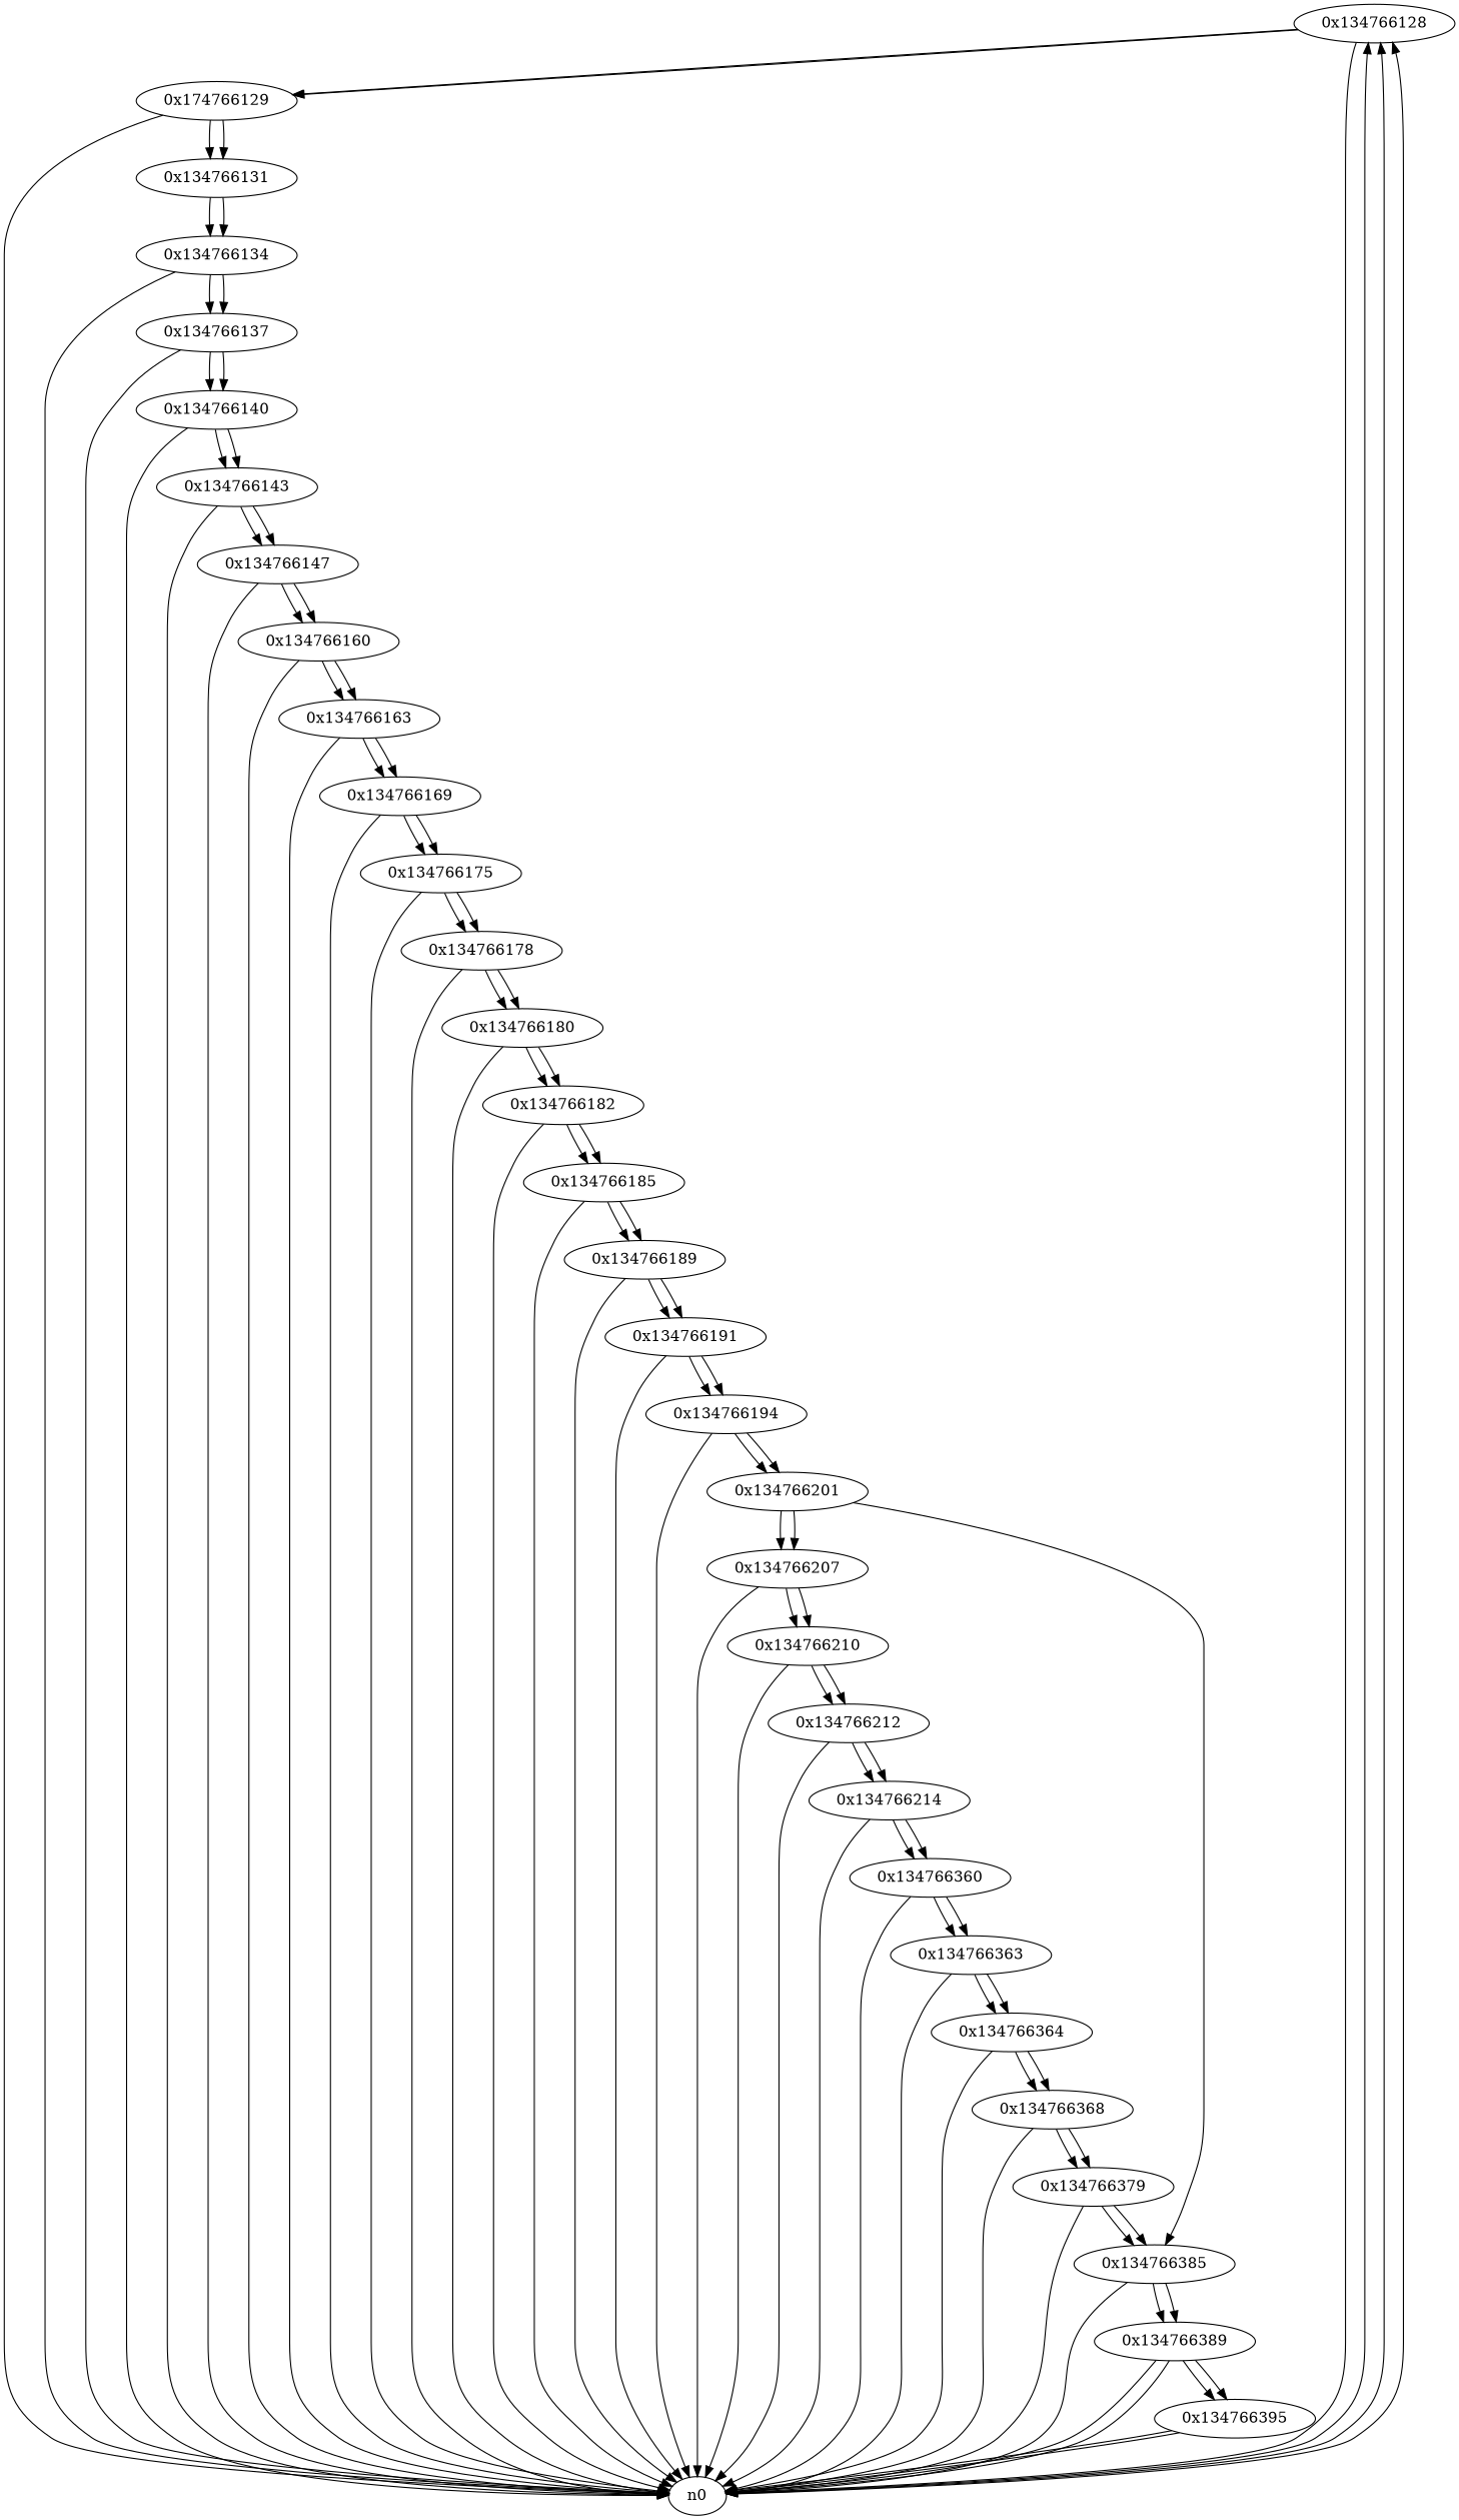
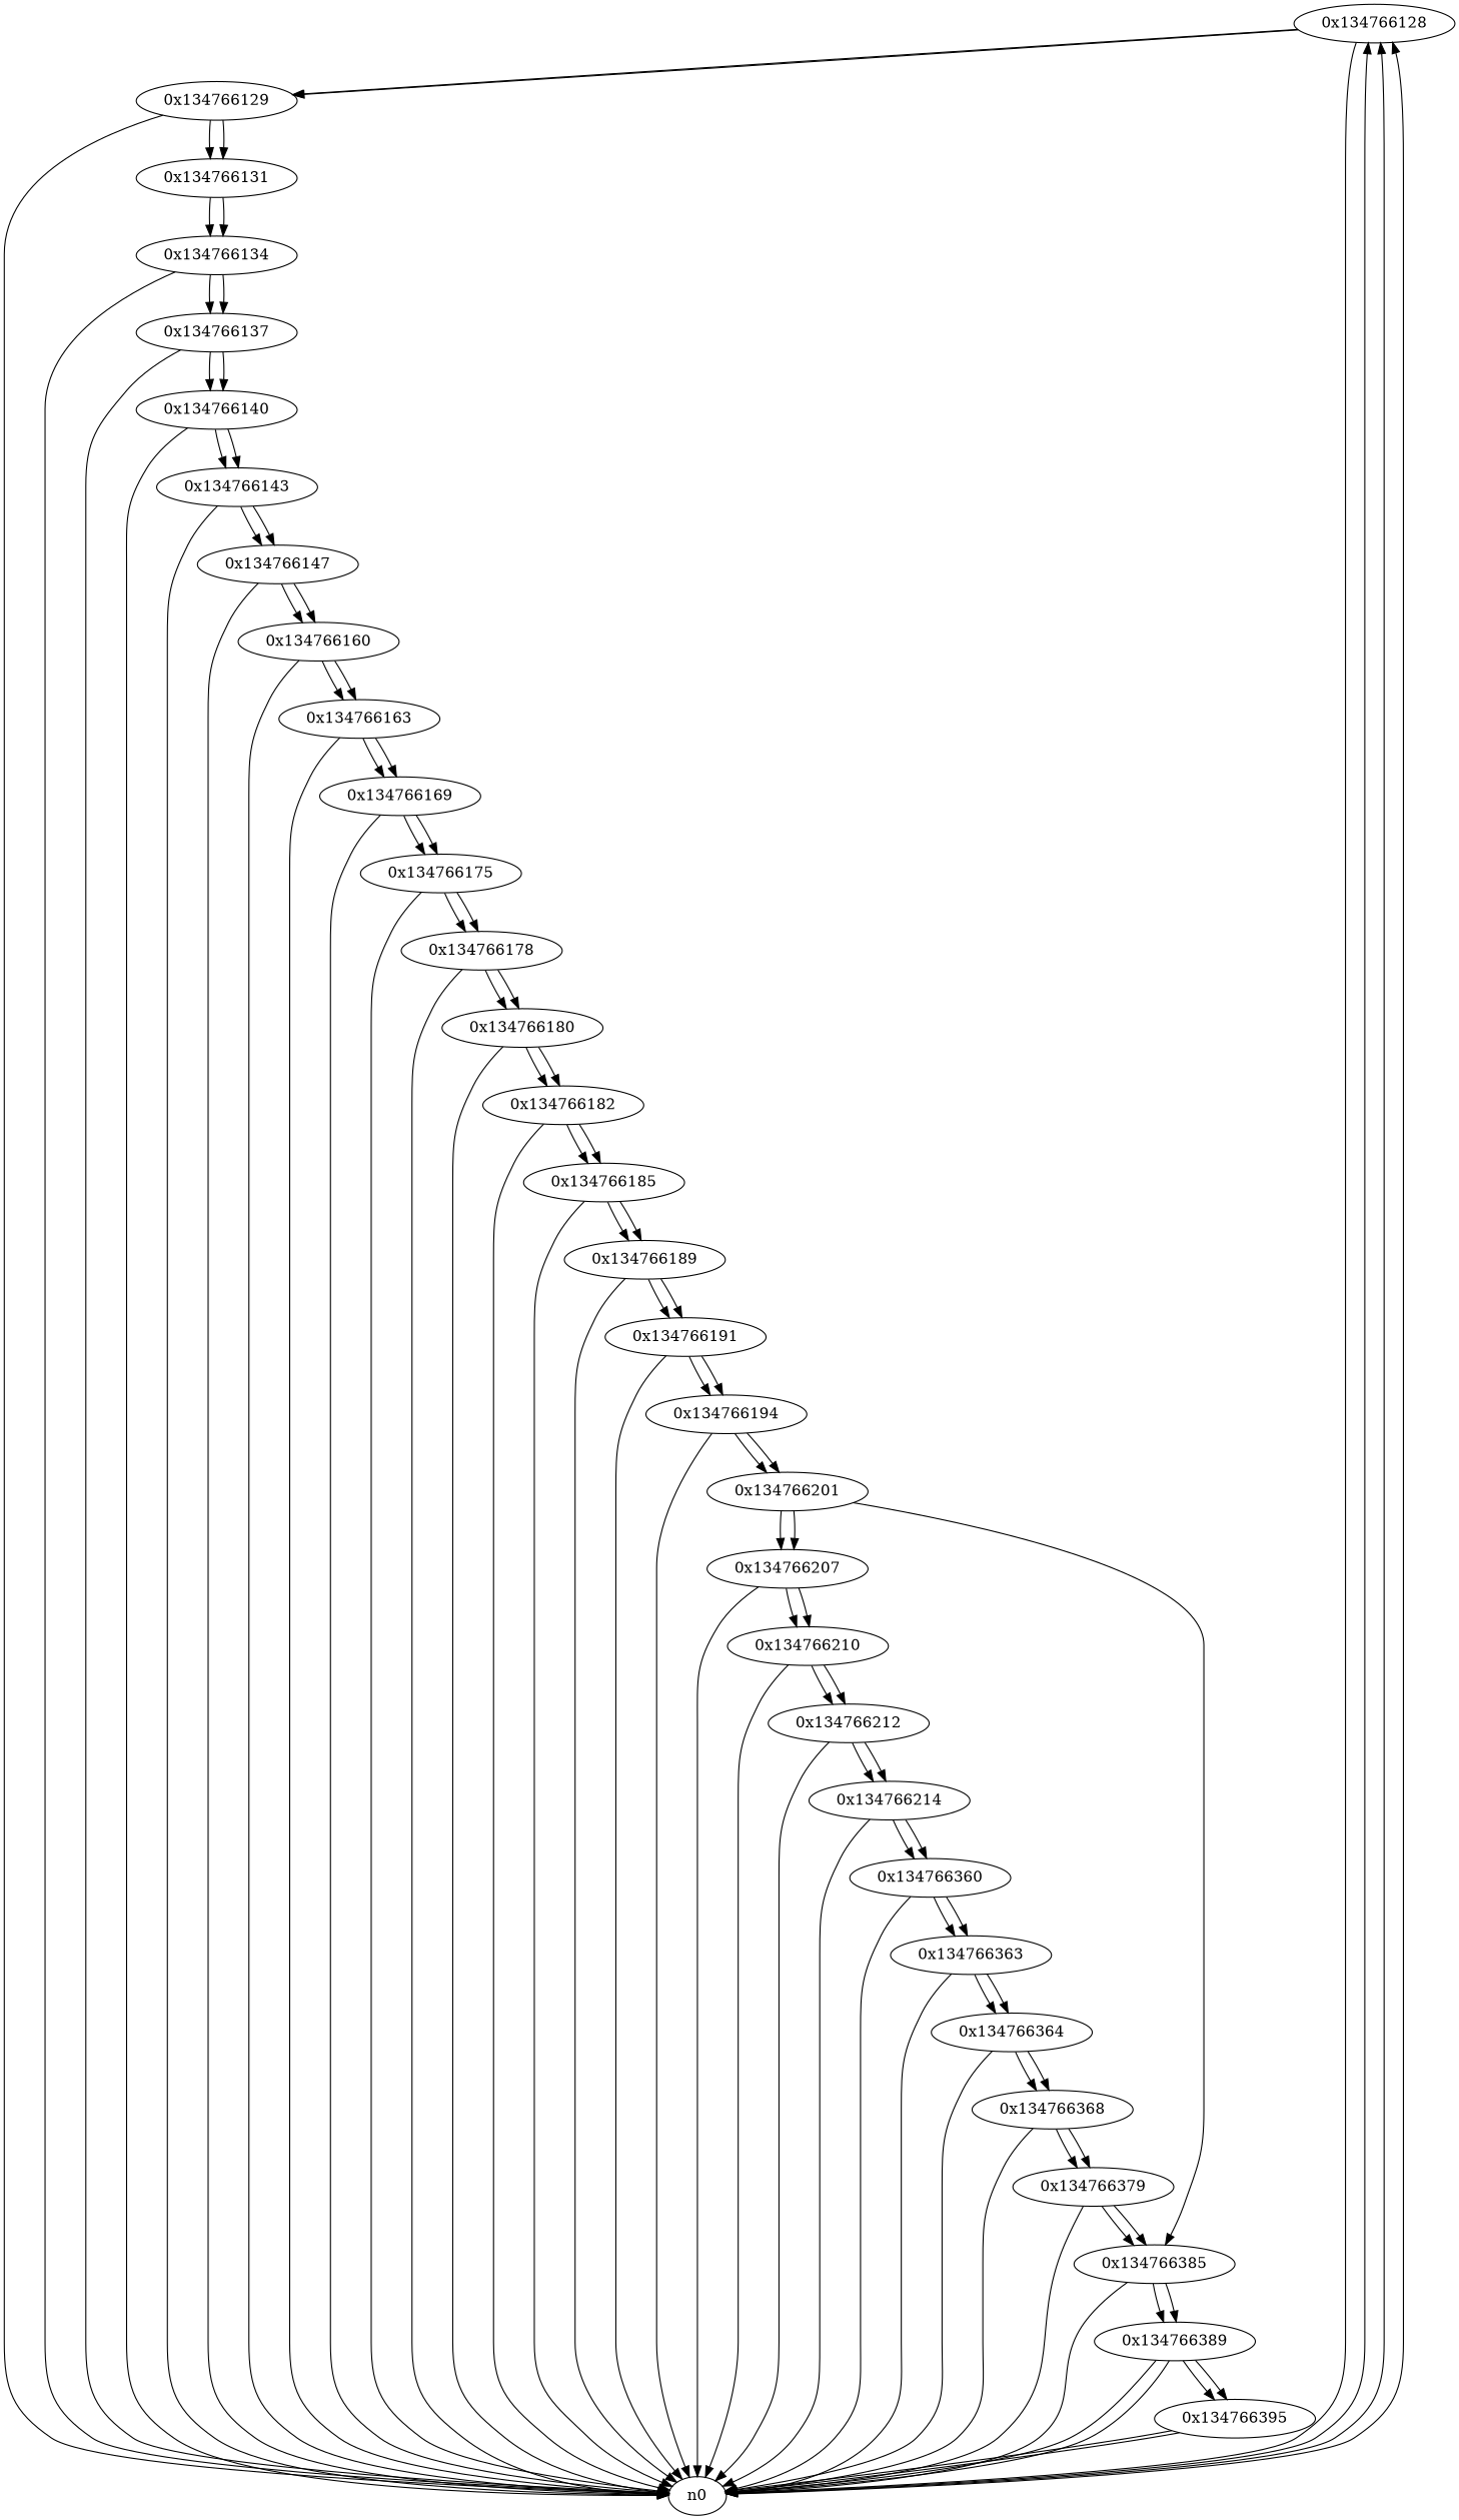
  digraph {
    n1 [label="0x134766128"]
-   n2 [label="0x174766129"]
+   n2 [label="0x134766129"]
    n0
    n3 [label="0x134766131"]
    n4 [label="0x134766134"]
    n5 [label="0x134766137"]
    n6 [label="0x134766140"]
    n7 [label="0x134766143"]
    n8 [label="0x134766147"]
    n9 [label="0x134766160"]
    n10 [label="0x134766163"]
    n11 [label="0x134766169"]
    n12 [label="0x134766175"]
    n13 [label="0x134766178"]
    n14 [label="0x134766180"]
    n15 [label="0x134766182"]
    n16 [label="0x134766185"]
    n17 [label="0x134766189"]
    n18 [label="0x134766191"]
    n19 [label="0x134766194"]
    n20 [label="0x134766201"]
    n21 [label="0x134766207"]
    n30 [label="0x134766385"]
    n22 [label="0x134766210"]
    n23 [label="0x134766212"]
    n24 [label="0x134766214"]
    n25 [label="0x134766360"]
    n26 [label="0x134766363"]
    n27 [label="0x134766364"]
    n28 [label="0x134766368"]
    n29 [label="0x134766379"]
    n31 [label="0x134766389"]
    n32 [label="0x134766395"]
    n1 -> n2
    n1 -> n2
    n1 -> n0
    n2 -> n0
    n2 -> n3
    n2 -> n3
    n0 -> n1
    n0 -> n1
    n0 -> n1
    n3 -> n4
    n3 -> n4
    n4 -> n0
    n4 -> n5
    n4 -> n5
    n5 -> n0
    n5 -> n6
    n5 -> n6
    n6 -> n0
    n6 -> n7
    n6 -> n7
    n7 -> n0
    n7 -> n8
    n7 -> n8
    n8 -> n0
    n8 -> n9
    n8 -> n9
    n9 -> n0
    n9 -> n10
    n9 -> n10
    n10 -> n0
    n10 -> n11
    n10 -> n11
    n11 -> n0
    n11 -> n12
    n11 -> n12
    n12 -> n0
    n12 -> n13
    n12 -> n13
    n13 -> n0
    n13 -> n14
    n13 -> n14
    n14 -> n0
    n14 -> n15
    n14 -> n15
    n15 -> n0
    n15 -> n16
    n15 -> n16
    n16 -> n0
    n16 -> n17
    n16 -> n17
    n17 -> n0
    n17 -> n18
    n17 -> n18
    n18 -> n0
    n18 -> n19
    n18 -> n19
    n19 -> n0
    n19 -> n20
    n19 -> n20
    n20 -> n21
    n20 -> n21
    n20 -> n30
    n21 -> n0
    n21 -> n22
    n21 -> n22
    n30 -> n0
    n30 -> n31
    n30 -> n31
    n22 -> n0
    n22 -> n23
    n22 -> n23
    n23 -> n0
    n23 -> n24
    n23 -> n24
    n24 -> n0
    n24 -> n25
    n24 -> n25
    n25 -> n0
    n25 -> n26
    n25 -> n26
    n26 -> n0
    n26 -> n27
    n26 -> n27
    n27 -> n0
    n27 -> n28
    n27 -> n28
    n28 -> n0
    n28 -> n29
    n28 -> n29
    n29 -> n0
    n29 -> n30
    n29 -> n30
    n31 -> n0
    n31 -> n0
    n31 -> n32
    n31 -> n32
    n32 -> n0
    n32 -> n0
  }
